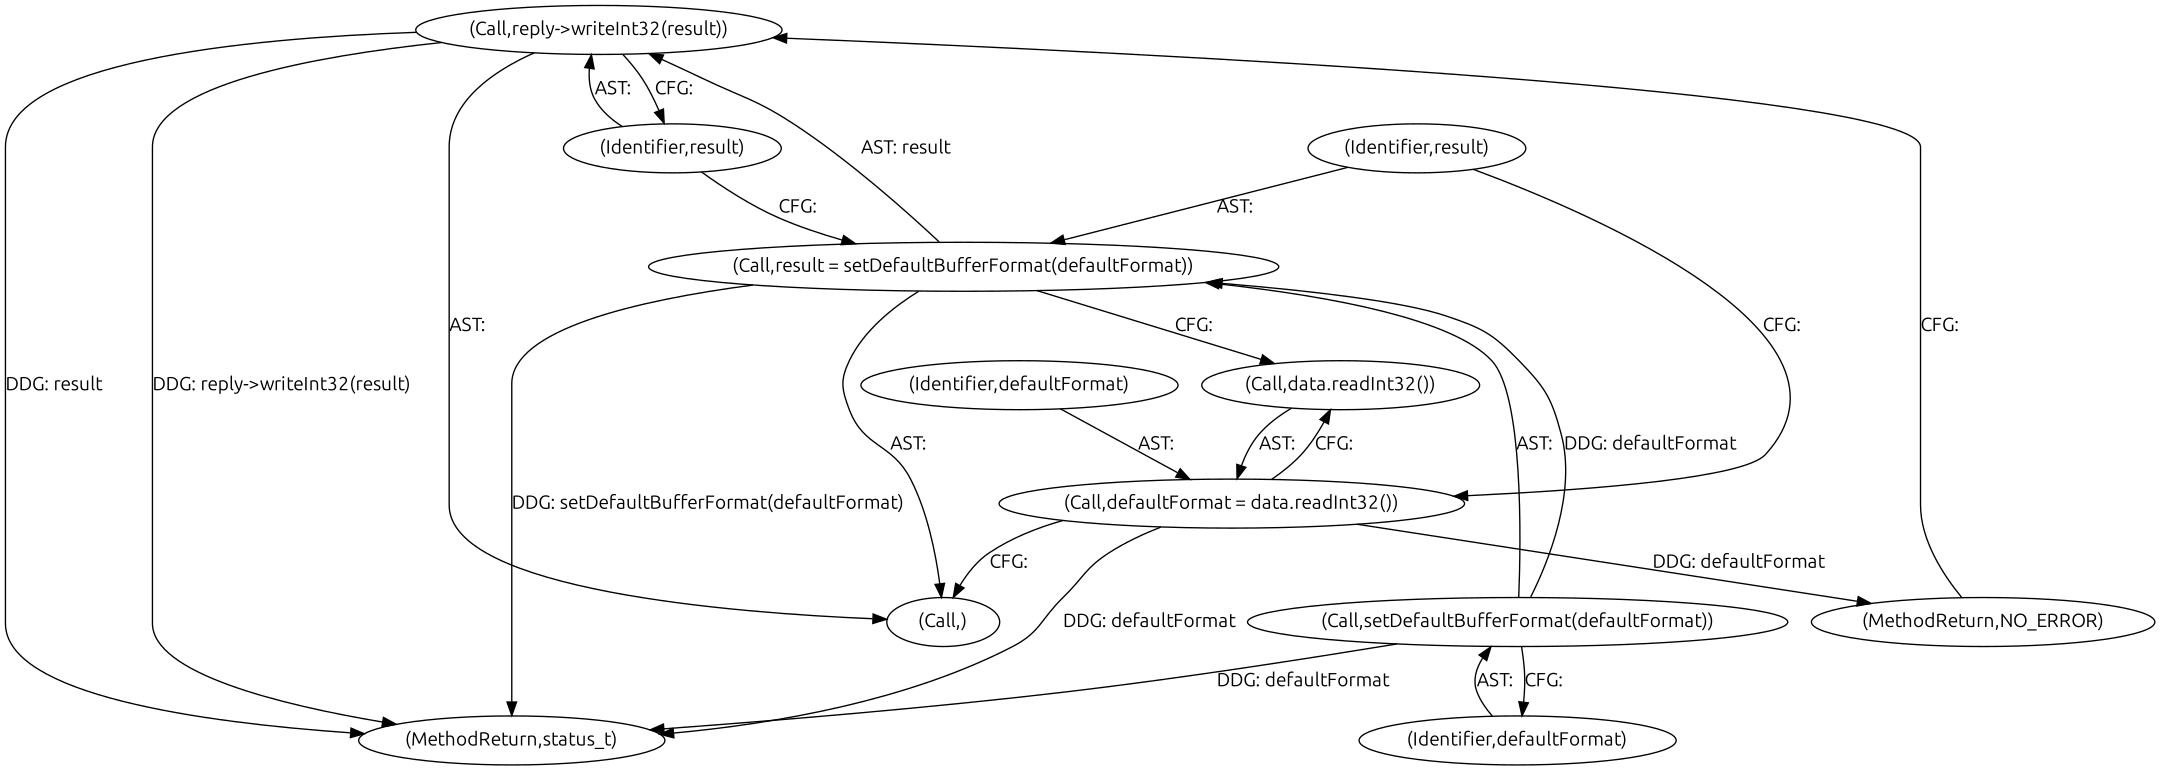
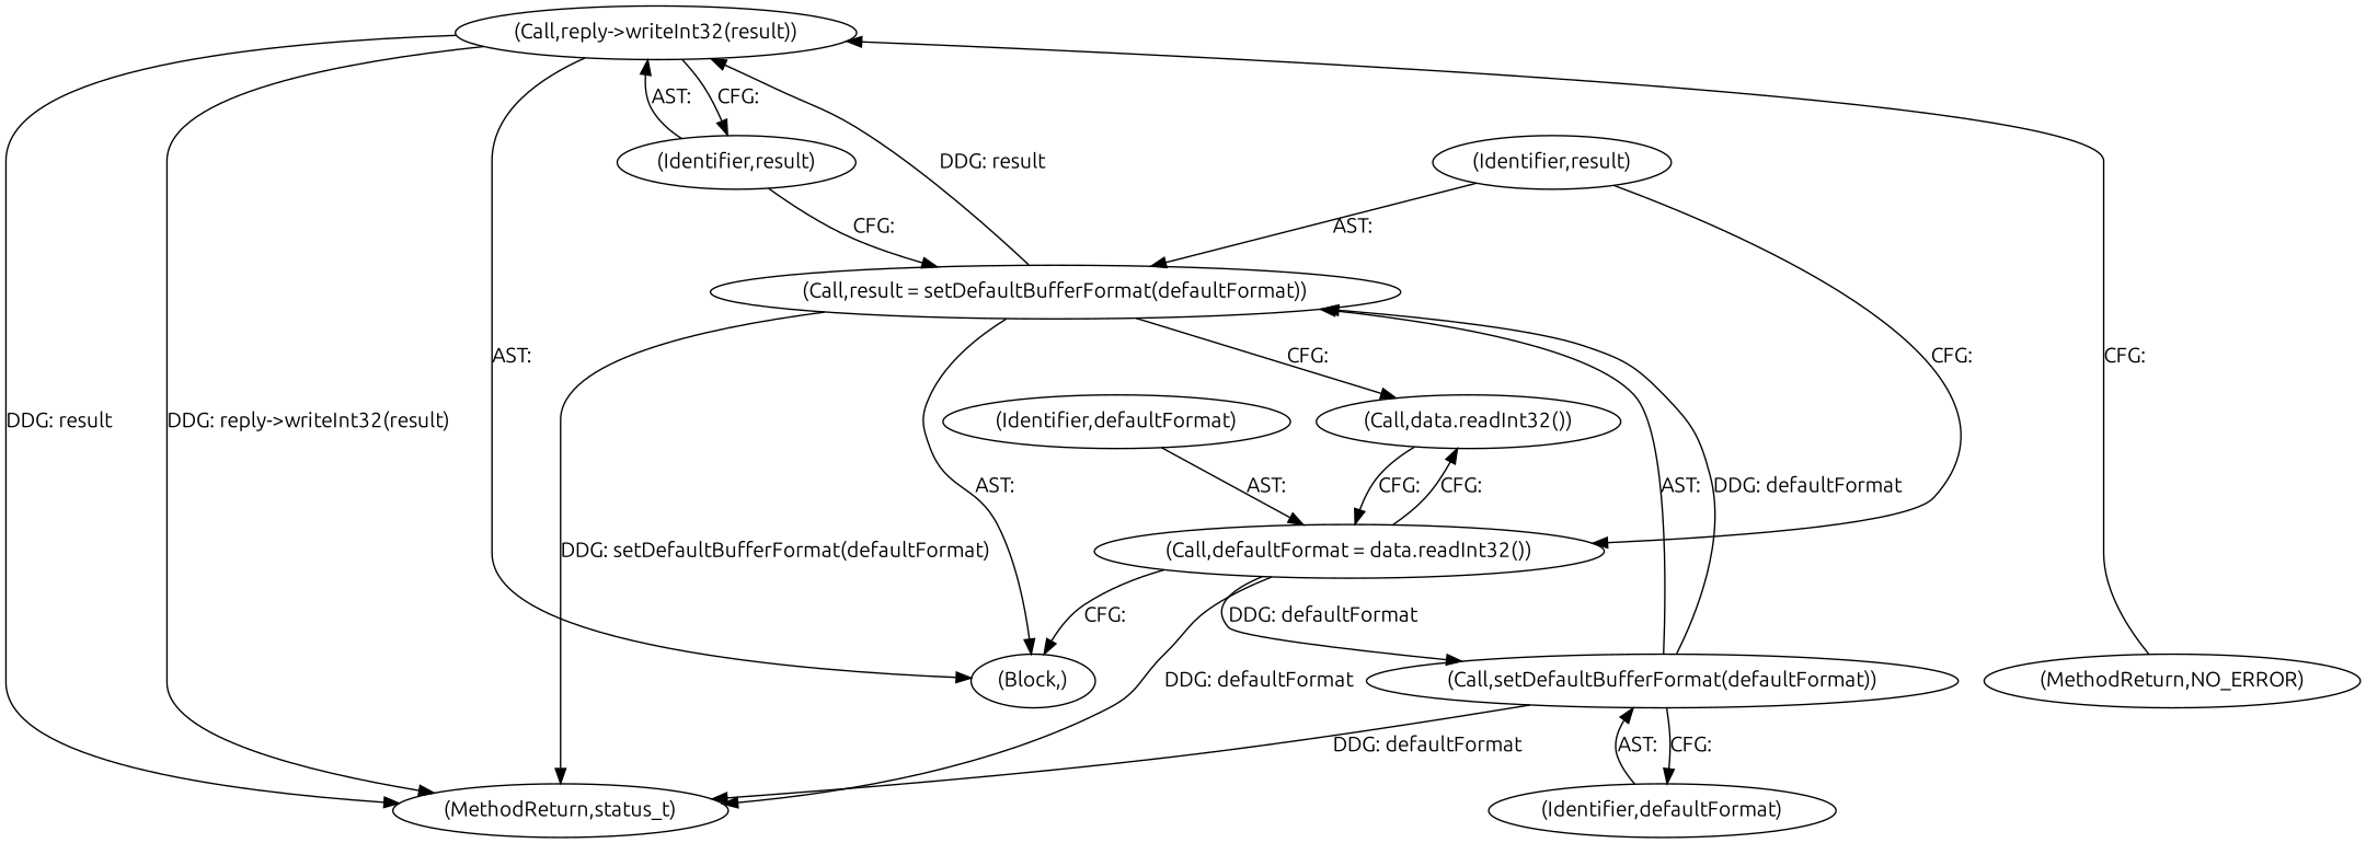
  digraph {
    fontname=Ubuntu
    node [fontname=Ubuntu]
    edge [fontname=Ubuntu]
    n1 [label="(Call,reply->writeInt32(result))"]
-   n2 [label="(Call,)"]
+   n2 [label="(Block,)"]
    n3 [label="(Identifier,result)"]
    n4 [label="(MethodReturn,status_t)"]
    n5 [label="(Call,result = setDefaultBufferFormat(defaultFormat))"]
    n6 [label="(Call,data.readInt32())"]
    n7 [label="(Call,setDefaultBufferFormat(defaultFormat))"]
    n8 [label="(Identifier,defaultFormat)"]
    n9 [label="(Call,defaultFormat = data.readInt32())"]
    n10 [label="(Identifier,defaultFormat)"]
    n11 [label="(MethodReturn,NO_ERROR)"]
    n12 [label="(Identifier,result)"]
    n1 -> n2 [label="AST: "]
    n1 -> n3 [label="CFG: "]
    n1 -> n4 [label="DDG: result"]
    n1 -> n4 [label="DDG: reply->writeInt32(result)"]
    n3 -> n1 [label="AST: "]
    n3 -> n5 [label="CFG: "]
-   n5 -> n1 [label="AST: result"]
+   n5 -> n1 [label="DDG: result"]
    n5 -> n2 [label="AST: "]
    n5 -> n4 [label="DDG: setDefaultBufferFormat(defaultFormat)"]
    n5 -> n6 [label="CFG: "]
-   n6 -> n9 [label="AST: "]
+   n6 -> n9 [label="CFG: "]
    n7 -> n4 [label="DDG: defaultFormat"]
    n7 -> n5 [label="AST: "]
    n7 -> n5 [label="DDG: defaultFormat"]
    n7 -> n8 [label="CFG: "]
    n8 -> n7 [label="AST: "]
    n9 -> n2 [label="CFG: "]
    n9 -> n4 [label="DDG: defaultFormat"]
    n9 -> n6 [label="CFG: "]
-   n9 -> n11 [label="DDG: defaultFormat"]
+   n9 -> n7 [label="DDG: defaultFormat"]
    n10 -> n9 [label="AST: "]
    n11 -> n1 [label="CFG: "]
    n12 -> n5 [label="AST: "]
    n12 -> n9 [label="CFG: "]
  }
